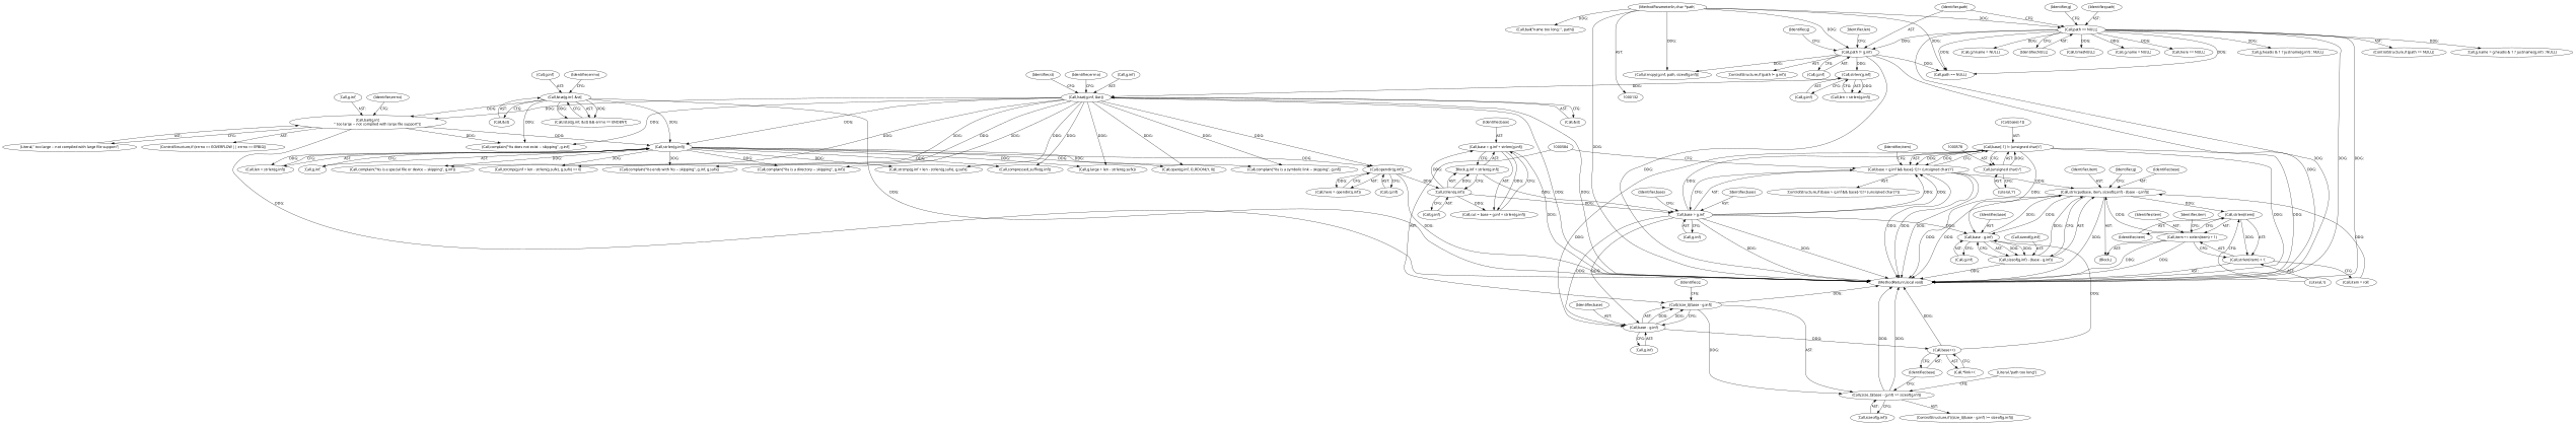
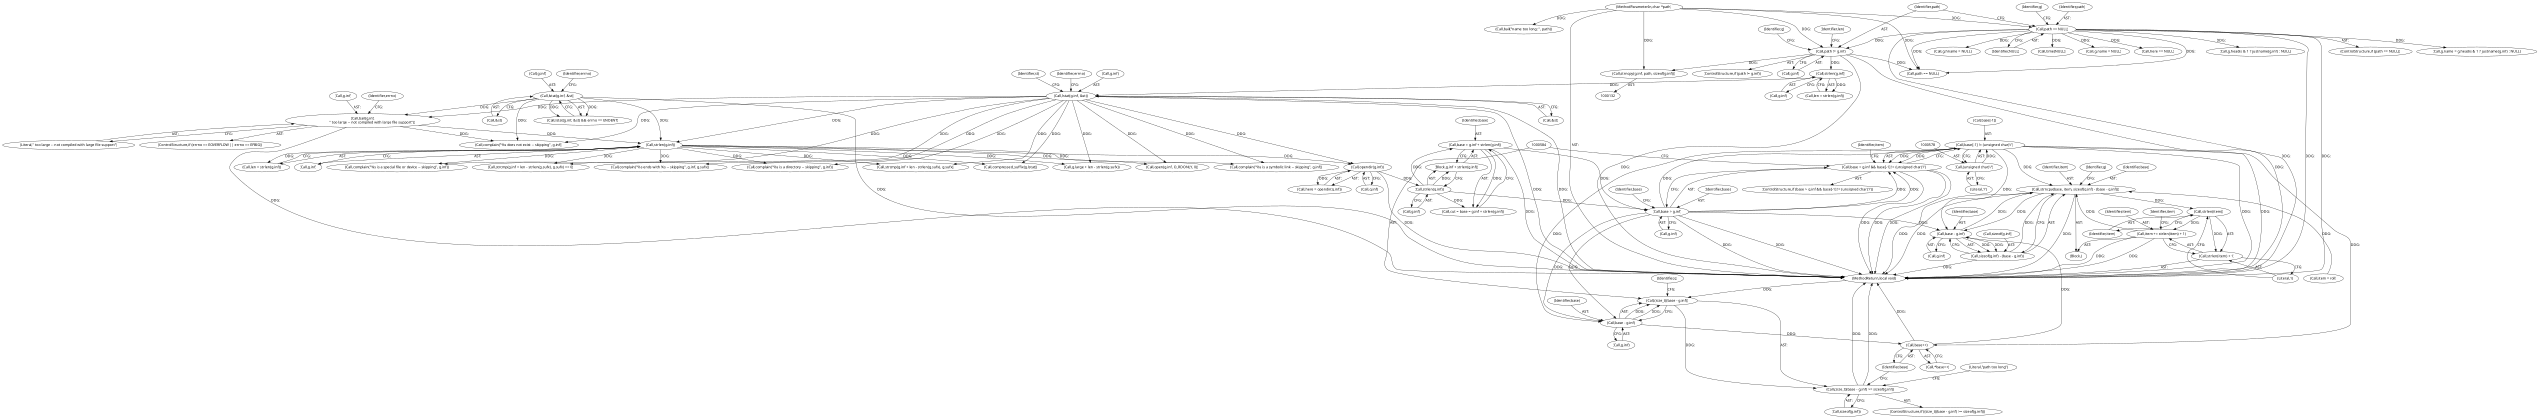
  digraph {
    fontname="Noto Sans"
    node [fontname="Noto Sans"]
    edge [fontname="Noto Sans"]
    n1 [label="(Call,base[-1] != (unsigned char)'/')"]
    n2 [label="(Call,(unsigned char)'/')"]
    n3 [label="(Call,base > g.inf && base[-1] != (unsigned char)'/')"]
    n4 [label="(Call,base - g.inf)"]
    n5 [label="(Call,base++)"]
    n6 [label="(Call,base - g.inf)"]
    n7 [label="(Call,strncpy(base, item, sizeof(g.inf) - (base - g.inf)))"]
    n8 [label="(MethodReturn,local void)"]
    n9 [label="(Literal,'/')"]
    n10 [label="(Call,base > g.inf)"]
    n11 [label="(ControlStructure,if (base > g.inf && base[-1] != (unsigned char)'/'))"]
    n12 [label="(Call,(size_t)(base - g.inf))"]
    n13 [label="(Call,g.inf)"]
-   n14 [label="(Call,*link++)"]
+   n14 [label="(Call,*base++)"]
    n15 [label="(Identifier,base)"]
    n16 [label="(Call,sizeof(g.inf) - (base - g.inf))"]
    n17 [label="(Call,g.inf)"]
    n18 [label="(Call,strlen(item))"]
    n19 [label="(Block,)"]
    n20 [label="(Call,g.inf)"]
    n21 [label="(Call,base = g.inf + strlen(g.inf))"]
    n22 [label="(Block,g.inf + strlen(g.inf))"]
    n23 [label="(Call,cut = base = g.inf + strlen(g.inf))"]
    n24 [label="(Call,strlen(g.inf))"]
    n25 [label="(Call,g.inf)"]
    n26 [label="(Call,opendir(g.inf))"]
    n27 [label="(Call,here = opendir(g.inf))"]
    n28 [label="(Call,g.inf)"]
    n29 [label="(Call,strlen(g.inf))"]
    n30 [label="(Call,complain(\"%s ends with %s -- skipping\", g.inf, g.sufx))"]
    n31 [label="(Call,complain(\"%s is a directory -- skipping\", g.inf))"]
    n32 [label="(Call,g.inf)"]
    n33 [label="(Call,g.large + len - strlen(g.sufx))"]
    n34 [label="(Call,len = strlen(g.inf))"]
    n35 [label="(Call,strcmp(g.inf + len - strlen(g.sufx), g.sufx))"]
    n36 [label="(Call,complain(\"%s is a special file or device -- skipping\", g.inf))"]
    n37 [label="(Call,open(g.inf, O_RDONLY, 0))"]
-   n38 [label="(Call,compressed_suffix(g.inf))"]
+   n38 [label="(Call,compressed_suffix(g.lstat))"]
    n39 [label="(Call,complain(\"%s is a symbolic link -- skipping\", g.inf))"]
    n40 [label="(Call,strcmp(g.inf + len - strlen(g.sufx), g.sufx) == 0)"]
    n41 [label="(Call,bail(g.inf,\n                    \" too large -- not compiled with large file support\"))"]
    n42 [label="(Literal,\" too large -- not compiled with large file support\")"]
    n43 [label="(ControlStructure,if (errno == EOVERFLOW || errno == EFBIG))"]
    n44 [label="(Call,complain(\"%s does not exist -- skipping\", g.inf))"]
    n45 [label="(Call,lstat(g.inf, &st))"]
    n46 [label="(Call,&st)"]
    n47 [label="(Call,lstat(g.inf, &st) && errno == ENOENT)"]
    n48 [label="(Call,lstat(g.inf, &st))"]
    n49 [label="(Call,&st)"]
    n50 [label="(Call,strlen(g.inf))"]
    n51 [label="(Call,g.inf)"]
    n52 [label="(Call,len = strlen(g.inf))"]
    n53 [label="(Call,path != g.inf)"]
    n54 [label="(Call,g.inf)"]
    n55 [label="(Call,path == NULL)"]
    n56 [label="(ControlStructure,if (path != g.inf))"]
    n57 [label="(Call,strncpy(g.inf, path, sizeof(g.inf)))"]
    n58 [label="(Call,path == NULL)"]
    n59 [label="(ControlStructure,if (path == NULL))"]
    n60 [label="(Call,g.name = g.headis & 1 ? justname(g.inf) : NULL)"]
    n61 [label="(Call,g.hname = NULL)"]
    n62 [label="(Identifier,NULL)"]
    n63 [label="(Call,time(NULL))"]
    n64 [label="(Call,g.name = NULL)"]
    n65 [label="(Call,here == NULL)"]
    n66 [label="(Call,g.headis & 1 ? justname(g.inf) : NULL)"]
    n67 [label="(MethodParameterIn,char *path)"]
    n68 [label="(Call,bail(\"name too long: \", path))"]
    1000132
    n70 [label="(Call,(size_t)(base - g.inf) >= sizeof(g.inf))"]
    n71 [label="(Call,sizeof(g.inf))"]
    n72 [label="(ControlStructure,if ((size_t)(base - g.inf) >= sizeof(g.inf)))"]
    n73 [label="(Call,item += strlen(item) + 1)"]
    n74 [label="(Call,strlen(item) + 1)"]
    n75 [label="(Identifier,item)"]
    n76 [label="(Literal,1)"]
    n77 [label="(Identifier,errno)"]
    n78 [label="(Identifier,base)"]
    n79 [label="(Identifier,base)"]
    n80 [label="(Identifier,g)"]
    n81 [label="(Call,g.inf)"]
    n82 [label="(Identifier,g)"]
    n83 [label="(Identifier,errno)"]
    n84 [label="(Identifier,base)"]
    n85 [label="(Identifier,path)"]
    n86 [label="(Identifier,item)"]
    n87 [label="(Identifier,st)"]
    n88 [label="(Identifier,base)"]
    n89 [label="(Identifier,g)"]
    n90 [label="(Identifier,base)"]
    n91 [label="(Call,item = roll)"]
    n92 [label="(Identifier,path)"]
    n93 [label="(Call,g.inf)"]
    n94 [label="(Call,g.inf)"]
    n95 [label="(Identifier,len)"]
    n96 [label="(Identifier,item)"]
    n97 [label="(Identifier,base)"]
    n98 [label="(Identifier,errno)"]
    n99 [label="(Literal,\"path too long\")"]
    n100 [label="(Identifier,g)"]
    n101 [label="(Identifier,item)"]
    n102 [label="(Identifier,item)"]
    n103 [label="(Call,base[-1])"]
    n104 [label="(Call,sizeof(g.inf))"]
    1000578
    1000584
    n1 -> n2 [label="CFG: "]
    n1 -> n3 [label="AST: "]
    n1 -> n3 [label="DDG: "]
    n1 -> n3 [label="DDG: "]
    n1 -> n4 [label="DDG: "]
+   n1 -> n5 [label="DDG: "]
    n1 -> n6 [label="DDG: "]
-   n3 -> n7 [label="DDG: "]
+   n1 -> n7 [label="DDG: "]
    n1 -> n8 [label="DDG: "]
    n1 -> n8 [label="DDG: "]
    n2 -> n1 [label="AST: "]
    n2 -> n1 [label="DDG: "]
    n2 -> n9 [label="CFG: "]
    n3 -> n1 [label="CFG: "]
    n3 -> n8 [label="DDG: "]
    n3 -> n8 [label="DDG: "]
    n3 -> n8 [label="DDG: "]
    n3 -> n10 [label="CFG: "]
    n3 -> n11 [label="AST: "]
    n4 -> n5 [label="DDG: "]
    n4 -> n12 [label="AST: "]
    n4 -> n12 [label="DDG: "]
    n4 -> n12 [label="DDG: "]
    n4 -> n13 [label="CFG: "]
    n5 -> n6 [label="DDG: "]
    n5 -> n8 [label="DDG: "]
    n5 -> n14 [label="AST: "]
    n5 -> n15 [label="CFG: "]
    n6 -> n7 [label="DDG: "]
    n6 -> n16 [label="AST: "]
    n6 -> n16 [label="DDG: "]
    n6 -> n16 [label="DDG: "]
    n6 -> n17 [label="CFG: "]
    n7 -> n6 [label="DDG: "]
    n7 -> n8 [label="DDG: "]
    n7 -> n8 [label="DDG: "]
    n7 -> n8 [label="DDG: "]
    n7 -> n16 [label="CFG: "]
    n7 -> n18 [label="DDG: "]
    n7 -> n19 [label="AST: "]
    n9 -> n2 [label="AST: "]
    n10 -> n1 [label="DDG: "]
    n10 -> n3 [label="AST: "]
    n10 -> n3 [label="DDG: "]
    n10 -> n3 [label="DDG: "]
    n10 -> n4 [label="DDG: "]
    n10 -> n4 [label="DDG: "]
    n10 -> n6 [label="DDG: "]
    n10 -> n8 [label="DDG: "]
    n10 -> n8 [label="DDG: "]
    n10 -> n20 [label="CFG: "]
    n12 -> n4 [label="CFG: "]
-   n12 -> n8 [label="DDG: "]
+   n8 -> n12 [label="DDG: "]
    n12 -> n70 [label="AST: "]
    n12 -> n70 [label="DDG: "]
    n13 -> n4 [label="AST: "]
    n14 -> n5 [label="CFG: "]
    n15 -> n5 [label="AST: "]
    n15 -> n70 [label="CFG: "]
    n16 -> n6 [label="CFG: "]
    n16 -> n7 [label="AST: "]
    n16 -> n7 [label="DDG: "]
    n16 -> n8 [label="DDG: "]
    n17 -> n6 [label="AST: "]
-   n18 -> n73 [label="AST: "]
+   n18 -> n73 [label="DDG: "]
    n18 -> n74 [label="AST: "]
    n18 -> n74 [label="DDG: "]
    n18 -> n75 [label="CFG: "]
    n20 -> n10 [label="AST: "]
    n21 -> n8 [label="DDG: "]
-   n22 -> n10 [label="DDG: "]
+   n21 -> n10 [label="DDG: "]
    n21 -> n22 [label="CFG: "]
    n21 -> n23 [label="AST: "]
    n21 -> n23 [label="DDG: "]
    n22 -> n21 [label="AST: "]
    n22 -> n24 [label="CFG: "]
    n23 -> n21 [label="CFG: "]
    n24 -> n10 [label="DDG: "]
    n24 -> n21 [label="DDG: "]
    n24 -> n22 [label="AST: "]
    n24 -> n22 [label="DDG: "]
    n24 -> n23 [label="DDG: "]
    n24 -> n25 [label="CFG: "]
    n25 -> n24 [label="AST: "]
    n26 -> n8 [label="DDG: "]
    n26 -> n24 [label="DDG: "]
    n26 -> n27 [label="AST: "]
    n26 -> n27 [label="DDG: "]
    n26 -> n28 [label="CFG: "]
-   n27 -> n26 [label="CFG: "]
+   n27 -> n26 [label="AST: "]
    n28 -> n26 [label="AST: "]
    n29 -> n26 [label="DDG: "]
    n29 -> n30 [label="DDG: "]
    n29 -> n31 [label="DDG: "]
    n29 -> n32 [label="CFG: "]
    n29 -> n33 [label="DDG: "]
    n29 -> n34 [label="AST: "]
    n29 -> n34 [label="DDG: "]
    n29 -> n35 [label="DDG: "]
    n29 -> n36 [label="DDG: "]
    n29 -> n37 [label="DDG: "]
    n29 -> n38 [label="DDG: "]
    n29 -> n39 [label="DDG: "]
    n29 -> n40 [label="DDG: "]
    n32 -> n29 [label="AST: "]
    n34 -> n29 [label="CFG: "]
    n41 -> n8 [label="DDG: "]
    n41 -> n29 [label="DDG: "]
    n41 -> n42 [label="CFG: "]
    n41 -> n43 [label="AST: "]
    n41 -> n44 [label="DDG: "]
    n42 -> n41 [label="AST: "]
    n45 -> n8 [label="DDG: "]
    n45 -> n29 [label="DDG: "]
    n45 -> n41 [label="DDG: "]
    n45 -> n44 [label="DDG: "]
    n45 -> n46 [label="CFG: "]
    n45 -> n47 [label="AST: "]
    n45 -> n47 [label="DDG: "]
    n45 -> n47 [label="DDG: "]
    n46 -> n45 [label="AST: "]
    n47 -> n45 [label="CFG: "]
    n48 -> n8 [label="DDG: "]
    n48 -> n8 [label="DDG: "]
    n48 -> n26 [label="DDG: "]
    n48 -> n29 [label="DDG: "]
    n48 -> n30 [label="DDG: "]
    n48 -> n31 [label="DDG: "]
    n48 -> n33 [label="DDG: "]
    n48 -> n35 [label="DDG: "]
    n48 -> n36 [label="DDG: "]
    n48 -> n37 [label="DDG: "]
    n48 -> n38 [label="DDG: "]
    n48 -> n39 [label="DDG: "]
    n48 -> n40 [label="DDG: "]
    n48 -> n41 [label="DDG: "]
    n48 -> n44 [label="DDG: "]
    n48 -> n49 [label="CFG: "]
    n49 -> n48 [label="AST: "]
    n50 -> n48 [label="DDG: "]
    n50 -> n51 [label="CFG: "]
    n50 -> n52 [label="AST: "]
    n50 -> n52 [label="DDG: "]
    n51 -> n50 [label="AST: "]
    n52 -> n50 [label="CFG: "]
    n53 -> n8 [label="DDG: "]
    n53 -> n8 [label="DDG: "]
    n53 -> n50 [label="DDG: "]
    n53 -> n54 [label="CFG: "]
    n53 -> n55 [label="DDG: "]
    n53 -> n56 [label="AST: "]
    n53 -> n57 [label="DDG: "]
    n54 -> n53 [label="AST: "]
    n58 -> n8 [label="DDG: "]
    n58 -> n8 [label="DDG: "]
    n58 -> n8 [label="DDG: "]
    n58 -> n53 [label="DDG: "]
    n58 -> n55 [label="DDG: "]
    n58 -> n55 [label="DDG: "]
    n58 -> n59 [label="AST: "]
    n58 -> n60 [label="DDG: "]
    n58 -> n61 [label="DDG: "]
    n58 -> n62 [label="CFG: "]
    n58 -> n63 [label="DDG: "]
    n58 -> n64 [label="DDG: "]
    n58 -> n65 [label="DDG: "]
    n58 -> n66 [label="DDG: "]
    n62 -> n58 [label="AST: "]
-   n67 -> n8 [label="DDG: "]
+   n67 -> n8 [label="AST: "]
    n67 -> n53 [label="DDG: "]
    n67 -> n55 [label="DDG: "]
    n67 -> n57 [label="DDG: "]
    n67 -> n58 [label="DDG: "]
    n67 -> n68 [label="DDG: "]
-   n67 -> 1000132 [label="AST: "]
+   n57 -> 1000132 [label="AST: "]
    n70 -> n8 [label="DDG: "]
    n70 -> n8 [label="DDG: "]
    n70 -> n71 [label="CFG: "]
    n70 -> n72 [label="AST: "]
    n71 -> n70 [label="AST: "]
    n73 -> n7 [label="DDG: "]
    n73 -> n8 [label="DDG: "]
    n73 -> n8 [label="DDG: "]
    n73 -> n19 [label="AST: "]
    n73 -> n74 [label="CFG: "]
    n74 -> n8 [label="AST: "]
    n74 -> n73 [label="AST: "]
-   n74 -> n91 [label="CFG: "]
+   n74 -> n76 [label="CFG: "]
    n75 -> n18 [label="AST: "]
    n76 -> n18 [label="CFG: "]
    n76 -> n74 [label="AST: "]
    n77 -> n41 [label="CFG: "]
    n78 -> n21 [label="AST: "]
    n79 -> n10 [label="AST: "]
    n80 -> n12 [label="CFG: "]
    n81 -> n48 [label="AST: "]
    n82 -> n7 [label="CFG: "]
    n83 -> n45 [label="CFG: "]
    n84 -> n6 [label="AST: "]
    n85 -> n58 [label="AST: "]
    n86 -> n3 [label="CFG: "]
    n87 -> n48 [label="CFG: "]
    n88 -> n4 [label="AST: "]
    n89 -> n53 [label="CFG: "]
    n90 -> n10 [label="CFG: "]
    n91 -> n7 [label="DDG: "]
    n92 -> n53 [label="AST: "]
    n92 -> n58 [label="CFG: "]
    n93 -> n45 [label="AST: "]
    n94 -> n41 [label="AST: "]
    n95 -> n53 [label="CFG: "]
    n96 -> n73 [label="CFG: "]
    n97 -> n7 [label="AST: "]
    n98 -> n48 [label="CFG: "]
    n99 -> n70 [label="CFG: "]
    n100 -> n58 [label="CFG: "]
    n101 -> n7 [label="AST: "]
    n102 -> n73 [label="AST: "]
    n103 -> n1 [label="AST: "]
    n104 -> n16 [label="AST: "]
    1000578 -> n2 [label="AST: "]
    1000584 -> n3 [label="CFG: "]
    1000584 -> n12 [label="AST: "]
  }
